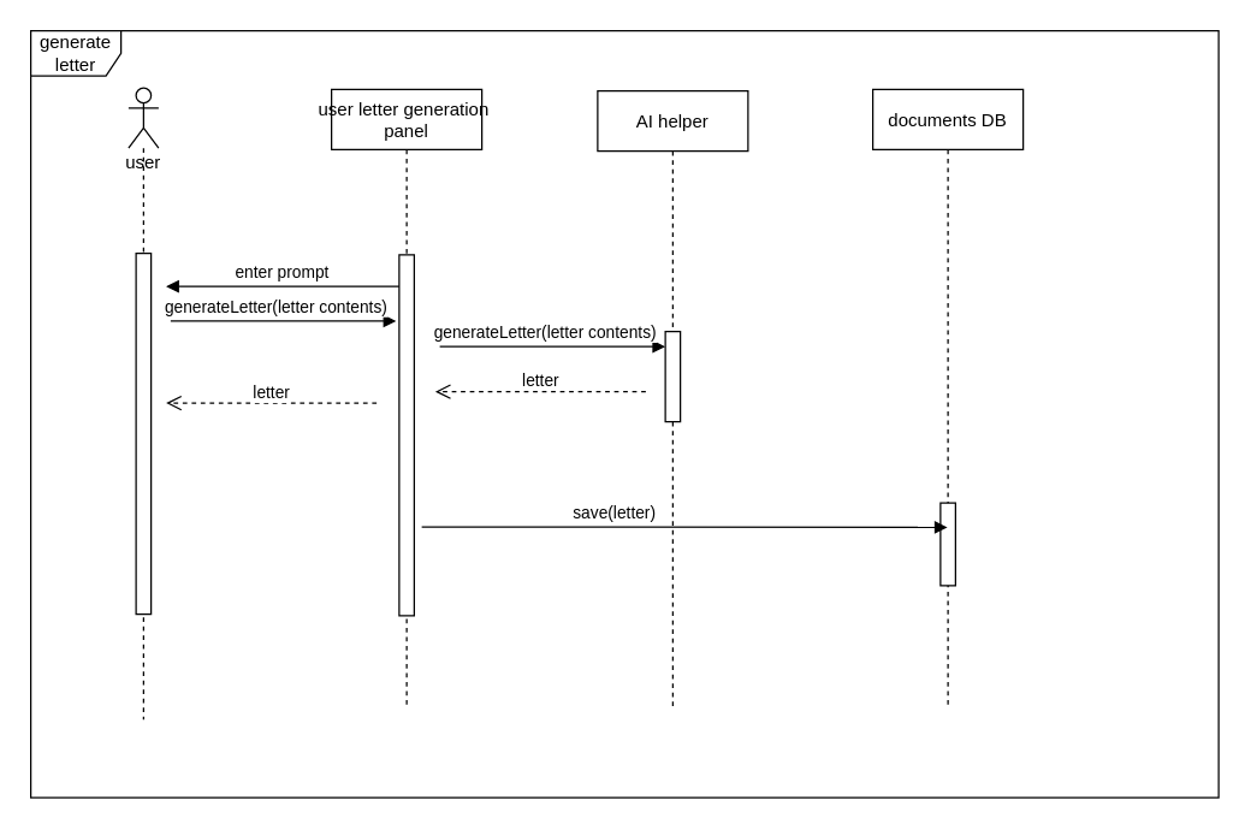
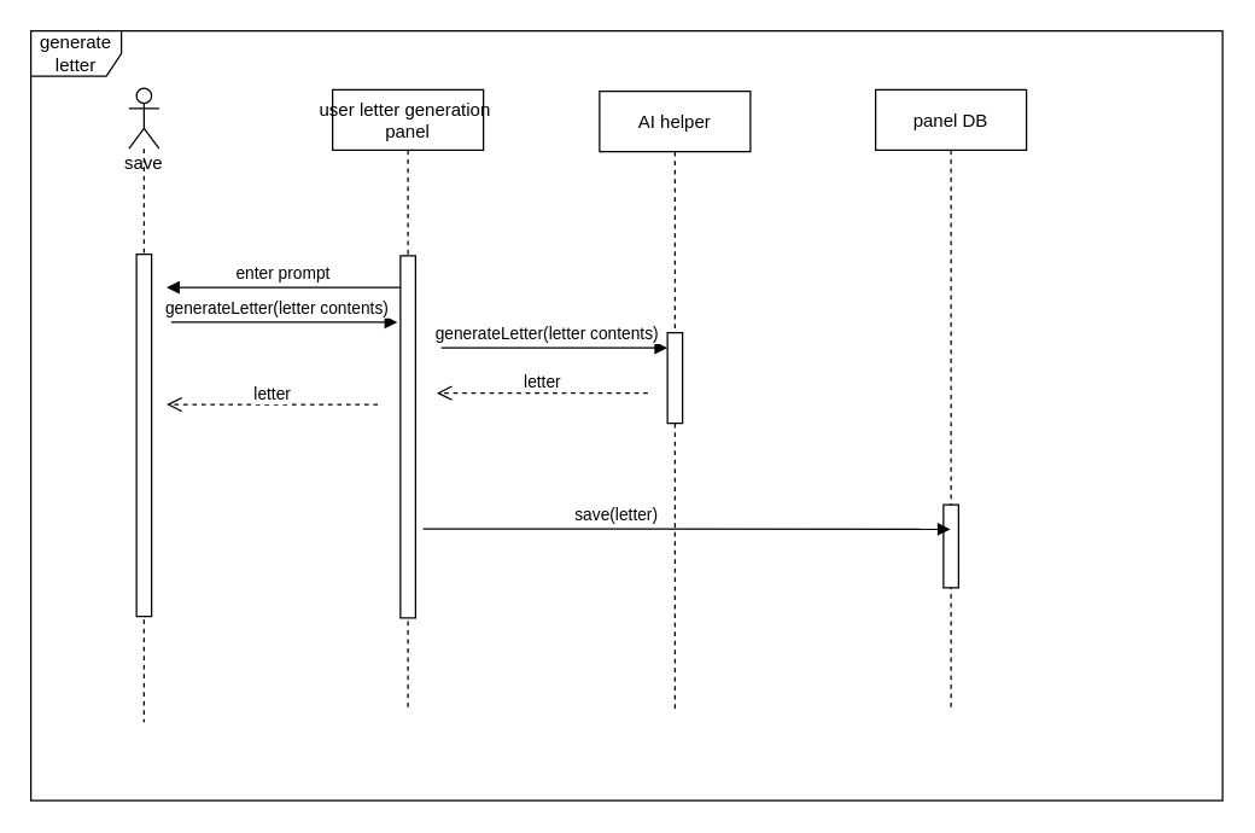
  <mxCell id="0" />
  <mxCell id="1" parent="0" />
  <mxCell id="2" value="generate letter" style="shape=umlFrame;whiteSpace=wrap;html=1;fillColor=none;gradientColor=none;" parent="1" vertex="1"><mxGeometry x="20" y="20" width="790" height="510" as="geometry" /></mxCell>
- <mxCell id="3" value="user" style="shape=umlLifeline;participant=umlActor;perimeter=lifelinePerimeter;whiteSpace=wrap;html=1;container=1;collapsible=0;recursiveResize=0;verticalAlign=top;spacingTop=36;outlineConnect=0;" parent="1" vertex="1"><mxGeometry x="85" y="58" width="20" height="420" as="geometry" /></mxCell>
+ <mxCell id="3" value="save" style="shape=umlLifeline;participant=umlActor;perimeter=lifelinePerimeter;whiteSpace=wrap;html=1;container=1;collapsible=0;recursiveResize=0;verticalAlign=top;spacingTop=36;outlineConnect=0;" parent="1" vertex="1"><mxGeometry x="85" y="58" width="20" height="420" as="geometry" /></mxCell>
  <mxCell id="4" value="" style="html=1;points=[];perimeter=orthogonalPerimeter;" parent="3" vertex="1"><mxGeometry x="5" y="110" width="10" height="240" as="geometry" /></mxCell>
  <mxCell id="5" value="user letter generation &#10;panel" style="shape=umlLifeline;perimeter=lifelinePerimeter;container=1;collapsible=0;recursiveResize=0;rounded=0;shadow=0;strokeWidth=1;" parent="1" vertex="1"><mxGeometry x="220" y="59" width="100" height="411" as="geometry" /></mxCell>
  <mxCell id="6" value="" style="points=[];perimeter=orthogonalPerimeter;rounded=0;shadow=0;strokeWidth=1;" parent="5" vertex="1"><mxGeometry x="45" y="110" width="10" height="240" as="geometry" /></mxCell>
  <mxCell id="7" value="AI helper" style="shape=umlLifeline;perimeter=lifelinePerimeter;container=1;collapsible=0;recursiveResize=0;rounded=0;shadow=0;strokeWidth=1;" parent="1" vertex="1"><mxGeometry x="397" y="60" width="100" height="410" as="geometry" /></mxCell>
  <mxCell id="8" value="" style="points=[];perimeter=orthogonalPerimeter;rounded=0;shadow=0;strokeWidth=1;" parent="7" vertex="1"><mxGeometry x="45" y="160" width="10" height="60" as="geometry" /></mxCell>
  <mxCell id="9" value="" style="html=1;verticalAlign=bottom;endArrow=block;rounded=0;" edge="1" parent="7"><mxGeometry x="0.033" y="10" width="80" relative="1" as="geometry"><mxPoint x="-105" y="170" as="sourcePoint" /><mxPoint x="45" y="170" as="targetPoint" /><mxPoint as="offset" /></mxGeometry></mxCell>
  <mxCell id="10" value="generateLetter(letter contents)" style="edgeLabel;html=1;align=center;verticalAlign=middle;resizable=0;points=[];" vertex="1" connectable="0" parent="9"><mxGeometry x="-0.416" y="-1" relative="1" as="geometry"><mxPoint x="25" y="-11" as="offset" /></mxGeometry></mxCell>
  <mxCell id="11" value="" style="html=1;verticalAlign=bottom;endArrow=block;rounded=0;" edge="1" parent="1"><mxGeometry x="0.033" y="10" width="80" relative="1" as="geometry"><mxPoint x="113" y="213" as="sourcePoint" /><mxPoint x="263" y="213" as="targetPoint" /><mxPoint as="offset" /></mxGeometry></mxCell>
  <mxCell id="12" value="generateLetter(letter contents)" style="edgeLabel;html=1;align=center;verticalAlign=middle;resizable=0;points=[];" vertex="1" connectable="0" parent="11"><mxGeometry x="-0.416" y="-1" relative="1" as="geometry"><mxPoint x="25" y="-11" as="offset" /></mxGeometry></mxCell>
  <mxCell id="13" value="letter" style="html=1;verticalAlign=bottom;endArrow=open;dashed=1;endSize=8;rounded=0;" edge="1" parent="1"><mxGeometry y="2" relative="1" as="geometry"><mxPoint x="429" y="260" as="sourcePoint" /><mxPoint x="289" y="260" as="targetPoint" /><mxPoint as="offset" /></mxGeometry></mxCell>
- <mxCell id="14" value="documents DB" style="shape=umlLifeline;perimeter=lifelinePerimeter;container=1;collapsible=0;recursiveResize=0;rounded=0;shadow=0;strokeWidth=1;" vertex="1" parent="1"><mxGeometry x="580" y="59" width="100" height="410" as="geometry" /></mxCell>
+ <mxCell id="14" value="panel DB" style="shape=umlLifeline;perimeter=lifelinePerimeter;container=1;collapsible=0;recursiveResize=0;rounded=0;shadow=0;strokeWidth=1;" vertex="1" parent="1"><mxGeometry x="580" y="59" width="100" height="410" as="geometry" /></mxCell>
  <mxCell id="15" value="" style="points=[];perimeter=orthogonalPerimeter;rounded=0;shadow=0;strokeWidth=1;" vertex="1" parent="14"><mxGeometry x="45" y="275" width="10" height="55" as="geometry" /></mxCell>
  <mxCell id="16" value="" style="html=1;verticalAlign=bottom;endArrow=block;rounded=0;entryX=0.496;entryY=0.82;entryDx=0;entryDy=0;entryPerimeter=0;" edge="1" parent="1"><mxGeometry x="0.033" y="10" width="80" relative="1" as="geometry"><mxPoint x="280" y="350" as="sourcePoint" /><mxPoint x="629.6" y="350.2" as="targetPoint" /><mxPoint as="offset" /></mxGeometry></mxCell>
  <mxCell id="17" value="save(letter)" style="edgeLabel;html=1;align=center;verticalAlign=middle;resizable=0;points=[];" vertex="1" connectable="0" parent="16"><mxGeometry x="-0.416" y="-1" relative="1" as="geometry"><mxPoint x="26" y="-11" as="offset" /></mxGeometry></mxCell>
  <mxCell id="18" value="enter prompt" style="html=1;verticalAlign=bottom;endArrow=block;rounded=0;" edge="1" parent="1" source="6"><mxGeometry width="80" relative="1" as="geometry"><mxPoint x="250" y="180" as="sourcePoint" /><mxPoint x="110" y="190" as="targetPoint" /></mxGeometry></mxCell>
  <mxCell id="19" value="letter" style="html=1;verticalAlign=bottom;endArrow=open;dashed=1;endSize=8;rounded=0;" edge="1" parent="1"><mxGeometry y="2" relative="1" as="geometry"><mxPoint x="250" y="267.57" as="sourcePoint" /><mxPoint x="110" y="267.57" as="targetPoint" /><mxPoint as="offset" /></mxGeometry></mxCell>
